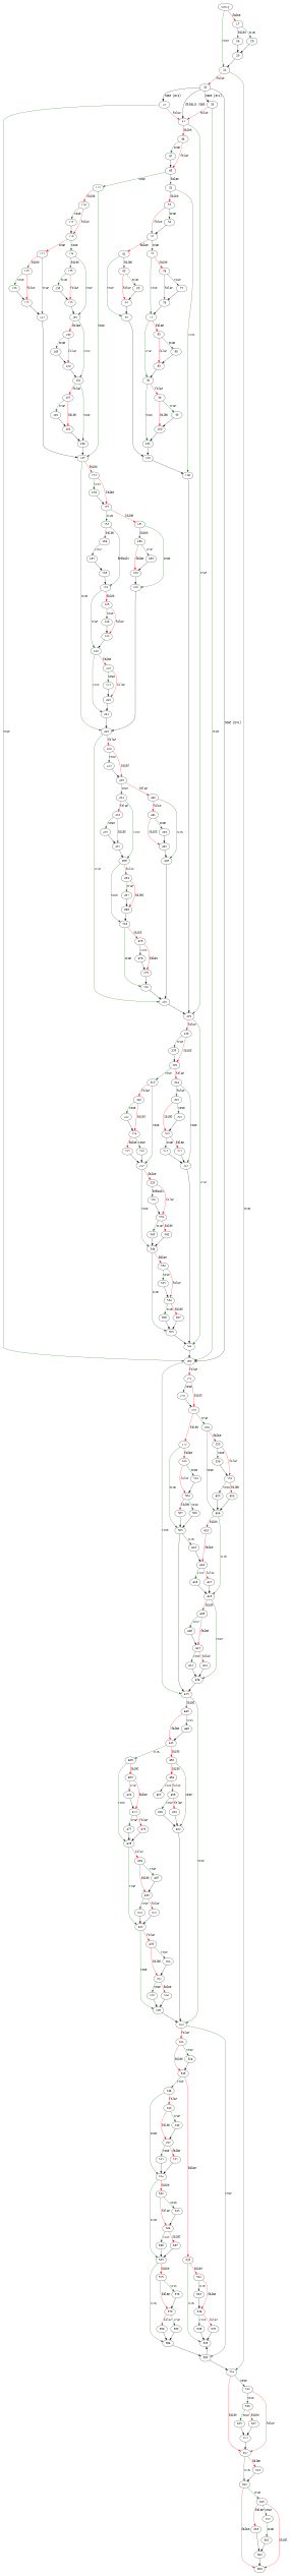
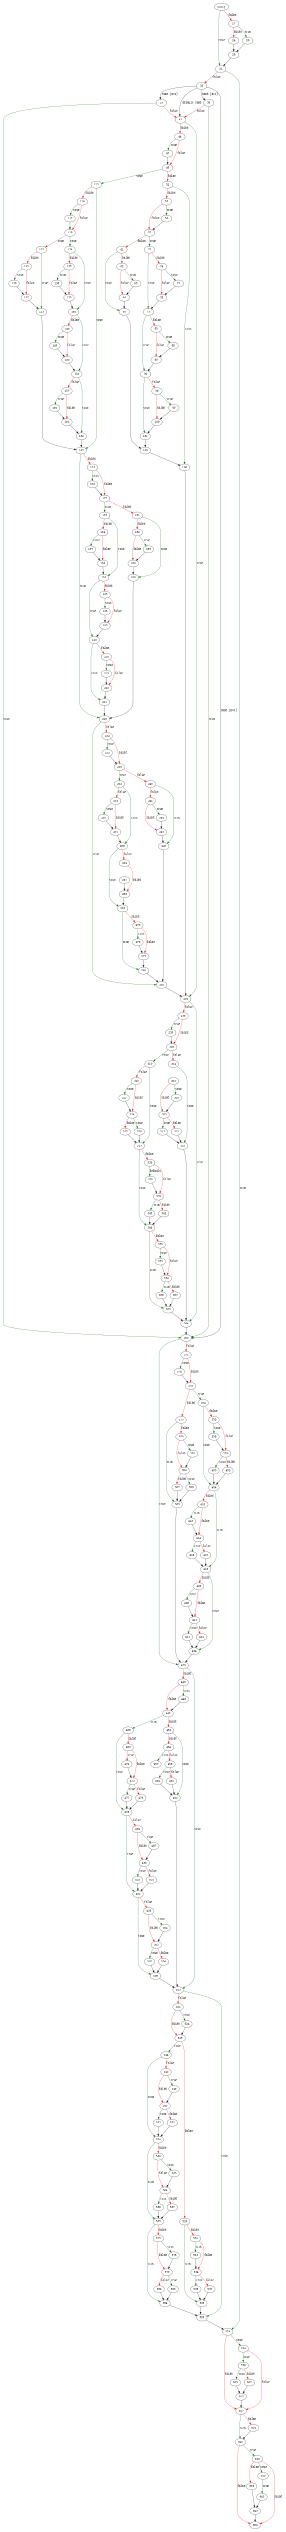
  digraph {
    fontname="Courier Prime"
    node [fontname="Courier Prime"]
    edge [fontname="Courier Prime"]
    n1 [label=entry]
    17
    31
    24
    26
    33
    594
    28
    36
    39
    42
    369
    596
    617
    44
    290
    371
    439
    47
    48
    296
    364
    52
    113
    53
    108
    114
    167
    56
    57
    61
    73
    62
    68
    74
    79
    65
    66
    106
    77
    78
    85
    90
    88
    89
    96
    101
    99
    100
    117
    118
    173
    226
    122
    134
    123
    129
    135
    140
    126
    127
    138
    139
    146
    151
    149
    150
    157
    162
    160
    161
    176
    177
    232
    285
    181
    193
    182
    188
    194
    199
    185
    186
    197
    198
    205
    210
    208
    209
    216
    221
    219
    220
    235
    236
    240
    252
    241
    247
    253
    258
    244
    245
    256
    257
    264
    269
    267
    268
    275
    280
    278
    279
    299
    300
    304
    319
    305
    n119 [label=315]
    320
    329
    308
    309
    312
    313
    323
    324
    335
    344
    327
    328
    338
    339
    350
    359
    342
    343
    353
    354
    357
    358
    374
    375
    445
    513
    379
    394
    380
    389
    395
    404
    383
    384
    387
    388
    398
    399
    410
    419
    402
    403
    413
    414
    425
    434
    417
    418
    428
    429
    432
    433
    448
    449
    521
    589
    453
    468
    454
    463
    469
    478
    457
    458
    461
    462
    472
    473
    484
    493
    476
    477
    487
    488
    499
    508
    491
    492
    502
    503
    506
    507
    524
    525
    529
    544
    530
    539
    545
    554
    533
    534
    537
    538
    548
    549
    560
    569
    552
    553
    563
    564
    575
    584
    567
    568
    578
    579
    582
    583
    598
    624
    625
    607
    609
    612
    628
    650
    630
    639
    641
    645
    n1 -> 17 [color=red label=false]
    n1 -> 31 [color=darkgreen label=true]
    17 -> 24 [color=red label=false]
    17 -> 26 [color=darkgreen label=true]
    31 -> 33 [color=red label=false]
    31 -> 594 [color=darkgreen label=true]
    24 -> 28
    26 -> 28
    33 -> 36 [label="case (x=1)"]
    33 -> 39 [label="case (x=2)"]
    33 -> 42 [label="default case"]
    33 -> 369 [label="case (x=0)"]
    594 -> 596 [color=darkgreen label=true]
    594 -> 617 [color=red label=false]
    28 -> 31
    36 -> 42 [color=red label=false]
    36 -> 369 [color=darkgreen label=true]
    39 -> 42 [color=red label=false]
    39 -> 369 [color=darkgreen label=true]
    42 -> 44 [color=red label=false]
    42 -> 290 [color=darkgreen label=true]
    369 -> 371 [color=red label=false]
    369 -> 439 [color=darkgreen label=true]
    596 -> 617 [color=red label=false]
    596 -> 598 [color=darkgreen label=true]
    617 -> 624 [color=red label=false]
    617 -> 625 [color=darkgreen label=true]
    44 -> 47 [color=darkgreen label=true]
    44 -> 48 [color=red label=false]
    290 -> 296 [color=red label=false]
    290 -> 364 [color=darkgreen label=true]
    371 -> 374 [color=darkgreen label=true]
    371 -> 375 [color=red label=false]
    439 -> 445 [color=red label=false]
    439 -> 513 [color=darkgreen label=true]
    47 -> 48
    48 -> 52 [color=red label=false]
    48 -> 113 [color=darkgreen label=true]
    296 -> 299 [color=darkgreen label=true]
    296 -> 300 [color=red label=false]
    364 -> 369
    52 -> 53 [color=red label=false]
    52 -> 108 [color=darkgreen label=true]
    113 -> 114 [color=red label=false]
    113 -> 167 [color=darkgreen label=true]
    53 -> 56 [color=darkgreen label=true]
    53 -> 57 [color=red label=false]
    108 -> 290
    114 -> 117 [color=darkgreen label=true]
    114 -> 118 [color=red label=false]
    167 -> 173 [color=red label=false]
    167 -> 226 [color=darkgreen label=true]
    56 -> 57
    57 -> 61 [color=red label=false]
    57 -> 73 [color=darkgreen label=true]
    61 -> 62 [color=red label=false]
    61 -> 68 [color=darkgreen label=true]
    73 -> 74 [color=red label=false]
    73 -> 79 [color=darkgreen label=true]
    62 -> 65 [color=darkgreen label=true]
    62 -> 66 [color=red label=false]
    68 -> 106
    74 -> 77 [color=darkgreen label=true]
    74 -> 78 [color=red label=false]
    79 -> 85 [color=red label=false]
    79 -> 90 [color=darkgreen label=true]
    65 -> 66
    66 -> 68
    106 -> 108
    77 -> 78
    78 -> 79
    85 -> 88 [color=darkgreen label=true]
    85 -> 89 [color=red label=false]
    90 -> 96 [color=red label=false]
    90 -> 101 [color=darkgreen label=true]
    88 -> 89
    89 -> 90
    96 -> 99 [color=darkgreen label=true]
    96 -> 100 [color=red label=false]
    101 -> 106
    99 -> 100
    100 -> 101
    117 -> 118
    118 -> 122 [color=red label=true]
    118 -> 134 [color=darkgreen label=true]
    173 -> 176 [color=darkgreen label=true]
    173 -> 177 [color=red label=false]
    226 -> 232 [color=red label=false]
    226 -> 285 [color=darkgreen label=true]
    122 -> 123 [color=red label=false]
    122 -> 129 [color=darkgreen label=true]
    134 -> 135 [color=red label=false]
    134 -> 140 [color=darkgreen label=true]
    123 -> 126 [color=darkgreen label=true]
    123 -> 127 [color=red label=false]
    129 -> 167
    135 -> 138 [color=darkgreen label=true]
    135 -> 139 [color=red label=false]
    140 -> 146 [color=red label=false]
    140 -> 151 [color=darkgreen label=true]
    126 -> 127
    127 -> 129
    138 -> 139
    139 -> 140
    146 -> 149 [color=darkgreen label=true]
    146 -> 150 [color=red label=false]
    151 -> 157 [color=red label=false]
    151 -> 162 [color=darkgreen label=true]
    149 -> 150
    150 -> 151
    157 -> 160 [color=darkgreen label=true]
    157 -> 161 [color=red label=false]
    162 -> 167
    160 -> 161
    161 -> 162
    176 -> 177
    177 -> 181 [color=red label=false]
    177 -> 193 [color=darkgreen label=true]
    232 -> 235 [color=darkgreen label=true]
    232 -> 236 [color=red label=false]
    285 -> 290
    181 -> 182 [color=red label=false]
    181 -> 188 [color=darkgreen label=true]
    193 -> 194 [color=red label=false]
-   193 -> 199 [color=darkgreen label=default]
+   193 -> 199 [color=darkgreen label=true]
    182 -> 185 [color=darkgreen label=true]
    182 -> 186 [color=red label=false]
    188 -> 226
    194 -> 197 [color=darkgreen label=true]
+   194 -> 198 [color=red label=false]
    199 -> 205 [color=red label=false]
    199 -> 210 [color=darkgreen label=true]
    185 -> 186
    186 -> 188
    197 -> 198
    198 -> 199
    205 -> 208 [color=darkgreen label=true]
    205 -> 209 [color=red label=false]
    210 -> 216 [color=red label=false]
    210 -> 221 [color=darkgreen label=true]
    208 -> 209
    209 -> 210
    216 -> 219 [color=darkgreen label=true]
    216 -> 220 [color=red label=false]
    221 -> 226
    219 -> 220
    220 -> 221
    235 -> 236
    236 -> 240 [color=red label=false]
    236 -> 252 [color=darkgreen label=true]
    240 -> 241 [color=red label=false]
    240 -> 247 [color=darkgreen label=true]
    252 -> 253 [color=red label=false]
    252 -> 258 [color=darkgreen label=true]
    241 -> 244 [color=darkgreen label=true]
    241 -> 245 [color=red label=false]
    247 -> 285
    253 -> 256 [color=darkgreen label=true]
    253 -> 257 [color=red label=false]
    258 -> 264 [color=red label=false]
    258 -> 269 [color=darkgreen label=true]
    244 -> 245
    245 -> 247
    256 -> 257
    257 -> 258
-   264 -> 267 [color=darkgreen label=true]
    264 -> 268 [color=red label=false]
    269 -> 275 [color=red label=false]
    269 -> 280 [color=darkgreen label=true]
    267 -> 268
    268 -> 269
    275 -> 278 [color=darkgreen label=true]
    275 -> 279 [color=red label=false]
    280 -> 285
    278 -> 279
    279 -> 280
    299 -> 300
    300 -> 304 [color=red label=false]
    300 -> 319 [color=darkgreen label=true]
-   304 -> 305 [color=red label=false]
    304 -> n119 [color=darkgreen label=true]
    319 -> 320 [color=red label=false]
    319 -> 329 [color=darkgreen label=true]
    305 -> 308 [color=darkgreen label=true]
    305 -> 309 [color=red label=false]
    n119 -> 364
    320 -> 323 [color=darkgreen label=true]
    320 -> 324 [color=red label=false]
    329 -> 335 [color=red label=false]
    329 -> 344 [color=darkgreen label=true]
    308 -> 309
    309 -> 312 [color=red label=false]
    309 -> 313 [color=darkgreen label=true]
    312 -> n119
    313 -> n119
    323 -> 324
    324 -> 327 [color=red label=false]
    324 -> 328 [color=darkgreen label=true]
    335 -> 338 [color=darkgreen label=default]
    335 -> 339 [color=red label=false]
    344 -> 350 [color=red label=false]
    344 -> 359 [color=darkgreen label=true]
    327 -> 329
    328 -> 329
    338 -> 339
    339 -> 342 [color=red label=false]
    339 -> 343 [color=darkgreen label=true]
    350 -> 353 [color=darkgreen label=true]
    350 -> 354 [color=red label=false]
    359 -> 364
    342 -> 344
    343 -> 344
    353 -> 354
    354 -> 357 [color=red label=false]
    354 -> 358 [color=darkgreen label=true]
    357 -> 359
    358 -> 359
    374 -> 375
    375 -> 379 [color=red label=false]
    375 -> 394 [color=darkgreen label=true]
    445 -> 448 [color=darkgreen label=true]
    445 -> 449 [color=red label=false]
    513 -> 521 [color=red label=false]
    513 -> 589 [color=darkgreen label=true]
    379 -> 380 [color=red label=false]
    379 -> 389 [color=darkgreen label=true]
    394 -> 395 [color=red label=false]
    394 -> 404 [color=darkgreen label=true]
    380 -> 383 [color=darkgreen label=true]
    380 -> 384 [color=red label=false]
    389 -> 439
    395 -> 398 [color=darkgreen label=true]
    395 -> 399 [color=red label=false]
    404 -> 410 [color=red label=false]
    404 -> 419 [color=darkgreen label=true]
    383 -> 384
    384 -> 387 [color=red label=false]
    384 -> 388 [color=darkgreen label=true]
    387 -> 389
    388 -> 389
    398 -> 399
    399 -> 402 [color=red label=false]
    399 -> 403 [color=darkgreen label=true]
-   389 -> 413 [color=darkgreen label=true]
+   410 -> 413 [color=darkgreen label=true]
    410 -> 414 [color=red label=false]
    419 -> 425 [color=red label=false]
    419 -> 434 [color=darkgreen label=true]
    402 -> 404
    403 -> 404
    413 -> 414
    414 -> 417 [color=red label=false]
    414 -> 418 [color=darkgreen label=true]
    425 -> 428 [color=darkgreen label=true]
    425 -> 429 [color=red label=false]
    434 -> 439
    417 -> 419
    418 -> 419
    428 -> 429
    429 -> 432 [color=red label=false]
    429 -> 433 [color=darkgreen label=true]
    432 -> 434
    433 -> 434
    448 -> 449
    449 -> 453 [color=red label=false]
    449 -> 468 [color=darkgreen label=true]
    521 -> 524 [color=darkgreen label=true]
    521 -> 525 [color=red label=false]
    589 -> 594
    453 -> 454 [color=red label=false]
    453 -> 463 [color=darkgreen label=true]
    468 -> 469 [color=red label=false]
    468 -> 478 [color=darkgreen label=true]
    454 -> 457 [color=darkgreen label=true]
    454 -> 458 [color=red label=false]
    463 -> 513
    469 -> 472 [color=red label=true]
    469 -> 473 [color=red label=false]
    478 -> 484 [color=red label=false]
    478 -> 493 [color=darkgreen label=true]
    458 -> 461 [color=red label=false]
    458 -> 462 [color=darkgreen label=true]
    461 -> 463
    462 -> 463
    472 -> 473
    473 -> 476 [color=red label=false]
    473 -> 477 [color=darkgreen label=true]
    484 -> 487 [color=darkgreen label=true]
    484 -> 488 [color=red label=false]
    493 -> 499 [color=red label=false]
    493 -> 508 [color=darkgreen label=true]
    476 -> 478
    477 -> 478
    487 -> 488
    488 -> 491 [color=red label=false]
    488 -> 492 [color=darkgreen label=true]
    499 -> 502 [color=darkgreen label=true]
    499 -> 503 [color=red label=false]
    508 -> 513
    491 -> 493
    492 -> 493
    502 -> 503
    503 -> 506 [color=red label=false]
    503 -> 507 [color=darkgreen label=true]
    506 -> 508
    507 -> 508
    524 -> 525
    525 -> 529 [color=red label=false]
    525 -> 544 [color=darkgreen label=true]
    529 -> 530 [color=red label=false]
    529 -> 539 [color=darkgreen label=true]
    544 -> 545 [color=red label=false]
    544 -> 554 [color=darkgreen label=true]
    530 -> 533 [color=darkgreen label=true]
    530 -> 534 [color=red label=false]
-   589 -> 539
+   539 -> 589
    545 -> 548 [color=darkgreen label=true]
    545 -> 549 [color=red label=false]
    554 -> 560 [color=red label=false]
    554 -> 569 [color=darkgreen label=true]
    533 -> 534
    534 -> 537 [color=red label=false]
    534 -> 538 [color=darkgreen label=true]
    537 -> 539
    538 -> 539
    548 -> 549
    549 -> 552 [color=red label=false]
    549 -> 553 [color=darkgreen label=true]
    560 -> 563 [color=darkgreen label=true]
    560 -> 564 [color=red label=false]
    569 -> 575 [color=red label=false]
    569 -> 584 [color=darkgreen label=true]
    552 -> 554
    553 -> 554
    563 -> 564
    564 -> 567 [color=red label=false]
    564 -> 568 [color=darkgreen label=true]
    575 -> 578 [color=darkgreen label=true]
    575 -> 579 [color=red label=false]
    584 -> 589
    567 -> 569
    568 -> 569
    578 -> 579
    579 -> 582 [color=red label=false]
    579 -> 583 [color=darkgreen label=true]
    582 -> 584
    583 -> 584
    598 -> 607 [color=red label=false]
    598 -> 609 [color=darkgreen label=true]
    624 -> 625
    625 -> 628 [color=darkgreen label=true]
    625 -> 650 [color=red label=false]
    607 -> 612
    609 -> 612
    612 -> 617
    628 -> 650 [color=red label=false]
    628 -> 630 [color=darkgreen label=true]
    628 -> 639 [color=red label=false]
    630 -> 641 [color=darkgreen label=true]
    639 -> 645
    641 -> 645
    645 -> 650
  }
